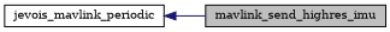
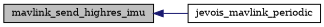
  digraph {
    rankdir=LR
    fontname="DejaVu Serif"
    node [color=black fontname="DejaVu Serif" fontsize=10 shape=record style=filled]
    n1 [fillcolor=grey75 fontcolor=black height=0.2 label=mavlink_send_highres_imu width=0.4]
    n2 [fillcolor=white height=0.2 label=jevois_mavlink_periodic width=0.4]
-   n2 -> n1 [color=midnightblue dir=back fontname="DejaVu Serif" fontsize=10 labelfontname=FreeSans labelfontsize=10 style=solid]
+   n1 -> n2 [color=midnightblue dir=back fontname="DejaVu Serif" fontsize=10 labelfontname=FreeSans labelfontsize=10 style=solid]
  }
